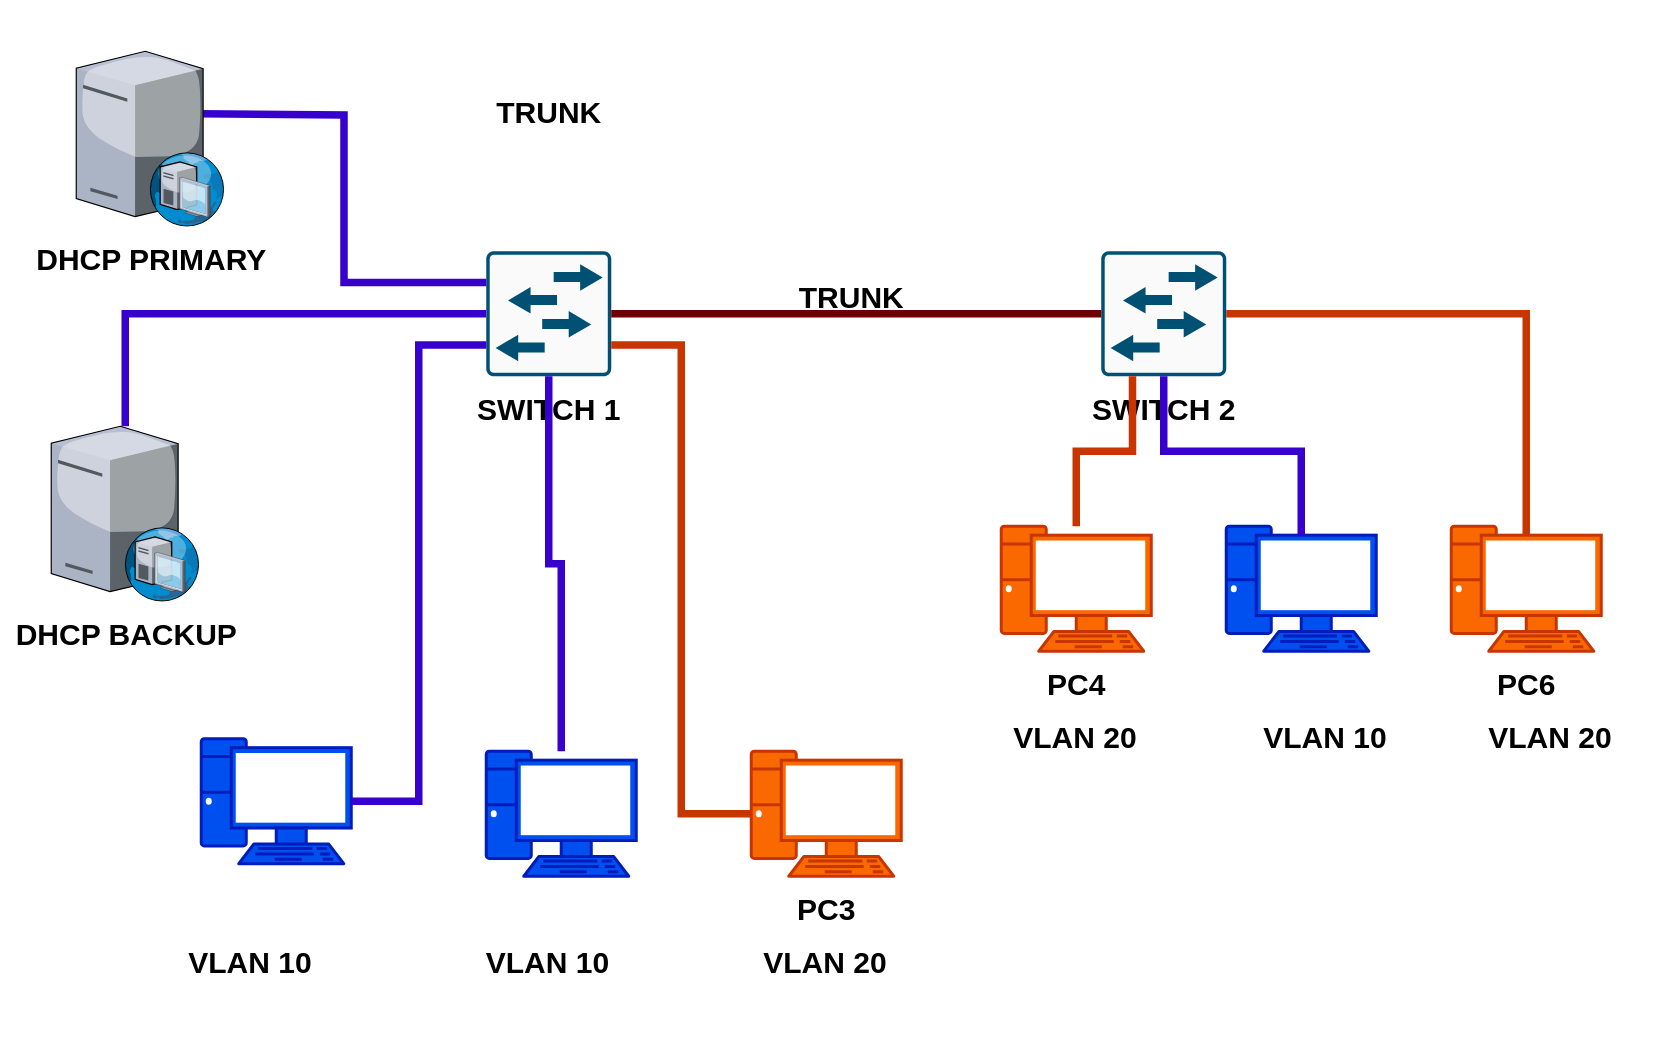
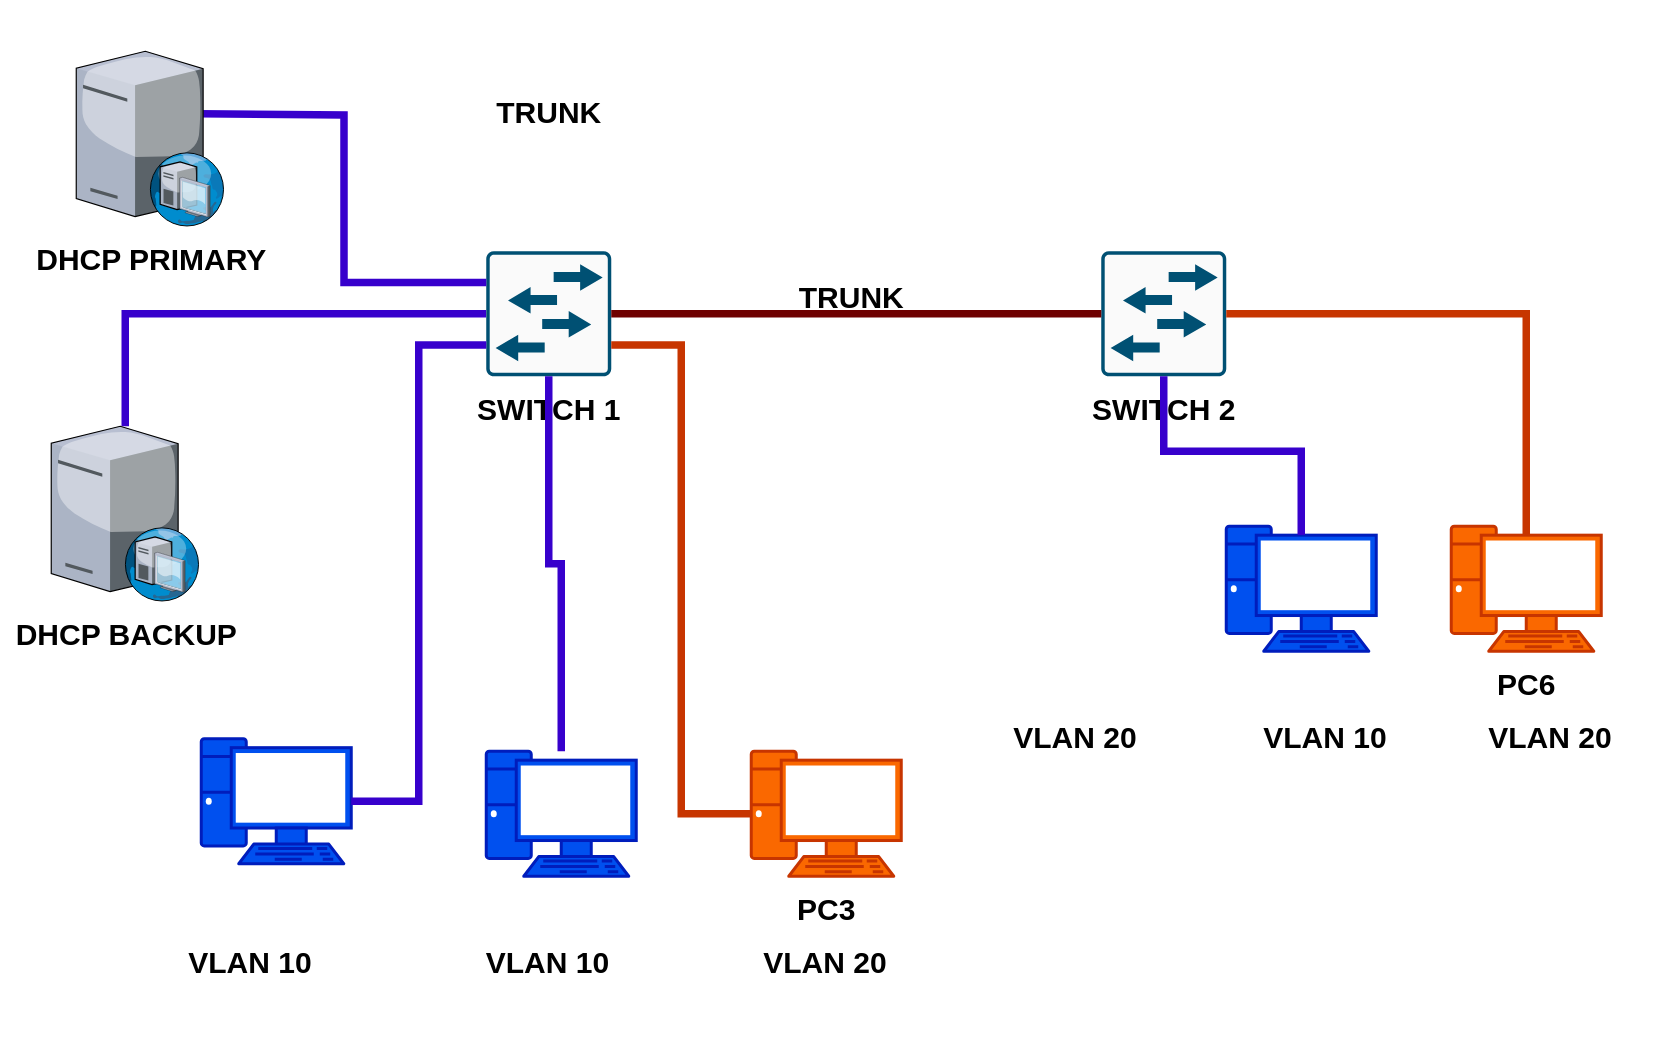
  <mxCell id="0" />
  <mxCell id="1" parent="0" />
  <mxCell id="2" style="edgeStyle=orthogonalEdgeStyle;rounded=0;orthogonalLoop=1;jettySize=auto;html=1;endArrow=none;endFill=0;strokeWidth=3;fillColor=#6a00ff;strokeColor=#3700CC;" edge="1" parent="1" source="3" target="6"><mxGeometry relative="1" as="geometry" /></mxCell>
  <mxCell id="3" value="&lt;b&gt;SWITCH 1&lt;/b&gt;" style="sketch=0;points=[[0.015,0.015,0],[0.985,0.015,0],[0.985,0.985,0],[0.015,0.985,0],[0.25,0,0],[0.5,0,0],[0.75,0,0],[1,0.25,0],[1,0.5,0],[1,0.75,0],[0.75,1,0],[0.5,1,0],[0.25,1,0],[0,0.75,0],[0,0.5,0],[0,0.25,0]];verticalLabelPosition=bottom;html=1;verticalAlign=top;aspect=fixed;align=center;pointerEvents=1;shape=mxgraph.cisco19.rect;prIcon=l2_switch;fillColor=#FAFAFA;strokeColor=#005073;" vertex="1" parent="1"><mxGeometry x="194" y="100" width="50" height="50" as="geometry" /></mxCell>
  <mxCell id="4" value="&lt;b&gt;SWITCH 2&lt;/b&gt;" style="sketch=0;points=[[0.015,0.015,0],[0.985,0.015,0],[0.985,0.985,0],[0.015,0.985,0],[0.25,0,0],[0.5,0,0],[0.75,0,0],[1,0.25,0],[1,0.5,0],[1,0.75,0],[0.75,1,0],[0.5,1,0],[0.25,1,0],[0,0.75,0],[0,0.5,0],[0,0.25,0]];verticalLabelPosition=bottom;html=1;verticalAlign=top;aspect=fixed;align=center;pointerEvents=1;shape=mxgraph.cisco19.rect;prIcon=l2_switch;fillColor=#FAFAFA;strokeColor=#005073;" vertex="1" parent="1"><mxGeometry x="440" y="100" width="50" height="50" as="geometry" /></mxCell>
  <mxCell id="5" style="edgeStyle=orthogonalEdgeStyle;rounded=0;orthogonalLoop=1;jettySize=auto;html=1;entryX=0;entryY=0.5;entryDx=0;entryDy=0;entryPerimeter=0;strokeWidth=3;endArrow=none;endFill=0;fillColor=#a20025;strokeColor=#6F0000;" edge="1" parent="1" source="3" target="4"><mxGeometry relative="1" as="geometry" /></mxCell>
  <mxCell id="6" value="&lt;b&gt;DHCP BACKUP&lt;/b&gt;" style="verticalLabelPosition=bottom;sketch=0;aspect=fixed;html=1;verticalAlign=top;strokeColor=none;align=center;outlineConnect=0;shape=mxgraph.citrix.dhcp_server;" vertex="1" parent="1"><mxGeometry x="20" y="170" width="59.11" height="70" as="geometry" /></mxCell>
  <mxCell id="7" value="&lt;b&gt;PC1&lt;/b&gt;" style="fontColor=#ffffff;verticalAlign=top;verticalLabelPosition=bottom;labelPosition=center;align=center;html=1;outlineConnect=0;fillColor=#0050ef;strokeColor=#001DBC;gradientDirection=north;strokeWidth=2;shape=mxgraph.networks.pc;" vertex="1" parent="1"><mxGeometry x="80" y="295" width="60" height="50" as="geometry" /></mxCell>
  <mxCell id="8" style="edgeStyle=orthogonalEdgeStyle;rounded=0;orthogonalLoop=1;jettySize=auto;html=1;endArrow=none;endFill=0;strokeWidth=3;fillColor=#6a00ff;strokeColor=#3700CC;" edge="1" parent="1" source="9" target="3"><mxGeometry relative="1" as="geometry" /></mxCell>
  <mxCell id="9" value="PC2" style="fontColor=#ffffff;verticalAlign=top;verticalLabelPosition=bottom;labelPosition=center;align=center;html=1;outlineConnect=0;fillColor=#0050ef;strokeColor=#001DBC;gradientDirection=north;strokeWidth=2;shape=mxgraph.networks.pc;fontStyle=1" vertex="1" parent="1"><mxGeometry x="194" y="300" width="60" height="50" as="geometry" /></mxCell>
  <mxCell id="10" value="&lt;b&gt;PC3&lt;/b&gt;" style="fontColor=#000000;verticalAlign=top;verticalLabelPosition=bottom;labelPosition=center;align=center;html=1;outlineConnect=0;fillColor=#fa6800;strokeColor=#C73500;gradientDirection=north;strokeWidth=2;shape=mxgraph.networks.pc;" vertex="1" parent="1"><mxGeometry x="300" y="300" width="60" height="50" as="geometry" /></mxCell>
- <mxCell id="11" value="&lt;b&gt;PC4&lt;/b&gt;" style="fontColor=#000000;verticalAlign=top;verticalLabelPosition=bottom;labelPosition=center;align=center;html=1;outlineConnect=0;fillColor=#fa6800;strokeColor=#C73500;gradientDirection=north;strokeWidth=2;shape=mxgraph.networks.pc;" vertex="1" parent="1"><mxGeometry x="400" y="210" width="60" height="50" as="geometry" /></mxCell>
  <mxCell id="12" value="&lt;b&gt;PC5&lt;/b&gt;" style="fontColor=#ffffff;verticalAlign=top;verticalLabelPosition=bottom;labelPosition=center;align=center;html=1;outlineConnect=0;fillColor=#0050ef;strokeColor=#001DBC;gradientDirection=north;strokeWidth=2;shape=mxgraph.networks.pc;" vertex="1" parent="1"><mxGeometry x="490" y="210" width="60" height="50" as="geometry" /></mxCell>
  <mxCell id="13" style="edgeStyle=orthogonalEdgeStyle;rounded=0;orthogonalLoop=1;jettySize=auto;html=1;entryX=0.5;entryY=0.07;entryDx=0;entryDy=0;entryPerimeter=0;endArrow=none;endFill=0;strokeWidth=3;fillColor=#6a00ff;strokeColor=#3700CC;" edge="1" parent="1" source="4" target="12"><mxGeometry relative="1" as="geometry" /></mxCell>
- <mxCell id="14" style="edgeStyle=orthogonalEdgeStyle;rounded=0;orthogonalLoop=1;jettySize=auto;html=1;entryX=0.25;entryY=1;entryDx=0;entryDy=0;entryPerimeter=0;strokeWidth=3;endSize=6;endArrow=none;endFill=0;fillColor=#fa6800;strokeColor=#C73500;" edge="1" parent="1" source="11" target="4"><mxGeometry relative="1" as="geometry"><mxPoint x="452" y="160" as="targetPoint" /></mxGeometry></mxCell>
  <mxCell id="15" style="edgeStyle=orthogonalEdgeStyle;rounded=0;orthogonalLoop=1;jettySize=auto;html=1;entryX=0;entryY=0.25;entryDx=0;entryDy=0;entryPerimeter=0;endArrow=none;endFill=0;strokeWidth=3;fillColor=#6a00ff;strokeColor=#3700CC;" edge="1" parent="1" target="3"><mxGeometry relative="1" as="geometry"><mxPoint x="79.11" y="45" as="sourcePoint" /></mxGeometry></mxCell>
  <mxCell id="16" value="&lt;b&gt;DHCP PRIMARY&lt;/b&gt;" style="verticalLabelPosition=bottom;sketch=0;aspect=fixed;html=1;verticalAlign=top;strokeColor=none;align=center;outlineConnect=0;shape=mxgraph.citrix.dhcp_server;" vertex="1" parent="1"><mxGeometry x="30" y="20" width="59.11" height="70" as="geometry" /></mxCell>
  <mxCell id="17" style="edgeStyle=orthogonalEdgeStyle;rounded=0;orthogonalLoop=1;jettySize=auto;html=1;entryX=1;entryY=0.75;entryDx=0;entryDy=0;entryPerimeter=0;strokeWidth=3;endSize=6;endArrow=none;endFill=0;fillColor=#fa6800;strokeColor=#C73500;" edge="1" parent="1" source="10" target="3"><mxGeometry relative="1" as="geometry" /></mxCell>
  <mxCell id="18" style="edgeStyle=orthogonalEdgeStyle;rounded=0;orthogonalLoop=1;jettySize=auto;html=1;entryX=0;entryY=0.75;entryDx=0;entryDy=0;entryPerimeter=0;endArrow=none;endFill=0;strokeWidth=3;fillColor=#6a00ff;strokeColor=#3700CC;" edge="1" parent="1" source="7" target="3"><mxGeometry relative="1" as="geometry" /></mxCell>
  <mxCell id="19" value="&lt;b&gt;VLAN 10&lt;/b&gt;" style="text;strokeColor=none;align=center;fillColor=none;html=1;verticalAlign=middle;whiteSpace=wrap;rounded=0;" vertex="1" parent="1"><mxGeometry x="70" y="370" width="60" height="30" as="geometry" /></mxCell>
  <mxCell id="20" value="&lt;b&gt;VLAN 10&lt;/b&gt;" style="text;strokeColor=none;align=center;fillColor=none;html=1;verticalAlign=middle;whiteSpace=wrap;rounded=0;" vertex="1" parent="1"><mxGeometry x="189" y="370" width="60" height="30" as="geometry" /></mxCell>
  <mxCell id="21" value="&lt;b&gt;VLAN 20&lt;/b&gt;" style="text;strokeColor=none;align=center;fillColor=none;html=1;verticalAlign=middle;whiteSpace=wrap;rounded=0;" vertex="1" parent="1"><mxGeometry x="300" y="370" width="60" height="30" as="geometry" /></mxCell>
  <mxCell id="22" value="&lt;b&gt;VLAN 20&lt;/b&gt;" style="text;strokeColor=none;align=center;fillColor=none;html=1;verticalAlign=middle;whiteSpace=wrap;rounded=0;" vertex="1" parent="1"><mxGeometry x="400" y="280" width="60" height="30" as="geometry" /></mxCell>
  <mxCell id="23" value="&lt;b&gt;PC6&lt;/b&gt;" style="fontColor=#000000;verticalAlign=top;verticalLabelPosition=bottom;labelPosition=center;align=center;html=1;outlineConnect=0;fillColor=#fa6800;strokeColor=#C73500;gradientDirection=north;strokeWidth=2;shape=mxgraph.networks.pc;" vertex="1" parent="1"><mxGeometry x="580" y="210" width="60" height="50" as="geometry" /></mxCell>
  <mxCell id="24" style="edgeStyle=orthogonalEdgeStyle;rounded=0;orthogonalLoop=1;jettySize=auto;html=1;entryX=0.5;entryY=0.07;entryDx=0;entryDy=0;entryPerimeter=0;strokeWidth=3;endSize=6;endArrow=none;endFill=0;fillColor=#fa6800;strokeColor=#C73500;" edge="1" parent="1" source="4" target="23"><mxGeometry relative="1" as="geometry" /></mxCell>
  <mxCell id="25" value="&lt;b&gt;VLAN 10&lt;/b&gt;" style="text;strokeColor=none;align=center;fillColor=none;html=1;verticalAlign=middle;whiteSpace=wrap;rounded=0;" vertex="1" parent="1"><mxGeometry x="500" y="280" width="60" height="30" as="geometry" /></mxCell>
  <mxCell id="26" value="&lt;b&gt;VLAN 20&lt;/b&gt;" style="text;strokeColor=none;align=center;fillColor=none;html=1;verticalAlign=middle;whiteSpace=wrap;rounded=0;" vertex="1" parent="1"><mxGeometry x="590" y="280" width="60" height="30" as="geometry" /></mxCell>
  <mxCell id="27" value="&lt;b&gt;TRUNK&lt;/b&gt;" style="text;html=1;align=center;verticalAlign=middle;resizable=0;points=[];autosize=1;strokeColor=none;fillColor=none;" vertex="1" parent="1"><mxGeometry x="184" y="30" width="70" height="30" as="geometry" /></mxCell>
  <mxCell id="28" value="&lt;b&gt;TRUNK&lt;/b&gt;" style="text;html=1;align=center;verticalAlign=middle;resizable=0;points=[];autosize=1;strokeColor=none;fillColor=none;" vertex="1" parent="1"><mxGeometry x="305" y="104" width="70" height="30" as="geometry" /></mxCell>
